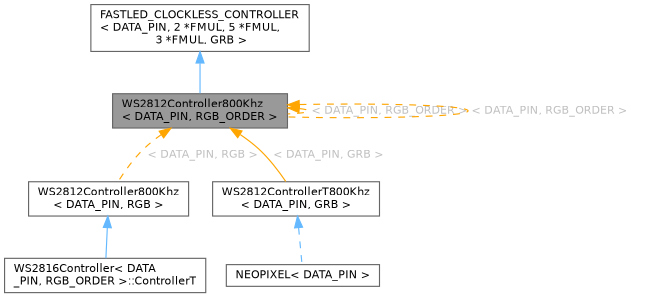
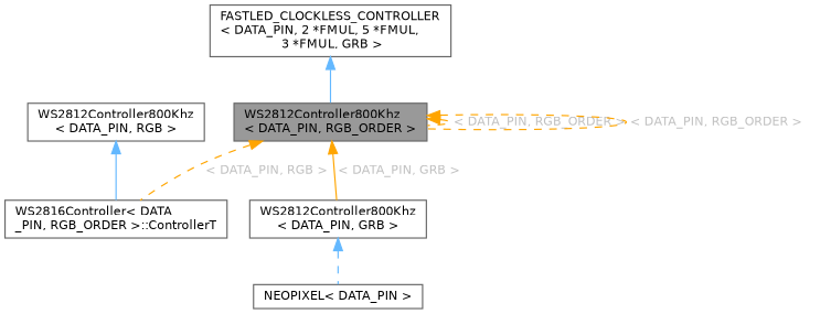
  digraph {
    node [color=gray40 fillcolor=white fontname=Helvetica fontsize=10 shape=box style=filled]
    edge [color=orange dir=back fontcolor=grey fontname=Helvetica fontsize=10 labelfontname=Helvetica labelfontsize=10 style=dashed]
    n1 [fillcolor=grey60 fontcolor=black height=0.2 label="WS2812Controller800Khz\l\< DATA_PIN, RGB_ORDER \>" width=0.4]
    n2 [height=0.2 label="WS2812Controller800Khz\l\< DATA_PIN, RGB \>" width=0.4]
-   n3 [height=0.2 label="WS2812ControllerT800Khz\l\< DATA_PIN, GRB \>" width=0.4]
+   n3 [height=0.2 label="WS2812Controller800Khz\l\< DATA_PIN, GRB \>" width=0.4]
    n4 [height=0.2 label="WS2816Controller\< DATA\l_PIN, RGB_ORDER \>::ControllerT" width=0.4]
    n5 [height=0.2 label="NEOPIXEL\< DATA_PIN \>" width=0.4]
    n6 [height=0.2 label="FASTLED_CLOCKLESS_CONTROLLER\l\< DATA_PIN, 2 *FMUL, 5 *FMUL,\l 3 *FMUL, GRB \>" width=0.4]
    n1 -> n1 [label=" \< DATA_PIN, RGB_ORDER \>"]
    n1 -> n1 [label=" \< DATA_PIN, RGB_ORDER \>"]
-   n1 -> n2 [label=" \< DATA_PIN, RGB \>"]
+   n1 -> n4 [label=" \< DATA_PIN, RGB \>"]
    n1 -> n3 [label=" \< DATA_PIN, GRB \>" style=solid]
    n2 -> n4 [color=steelblue1 style=solid fontcolor=""]
    n3 -> n5 [color=steelblue1 fontcolor=""]
    n6 -> n1 [color=steelblue1 style=solid fontcolor=""]
  }
